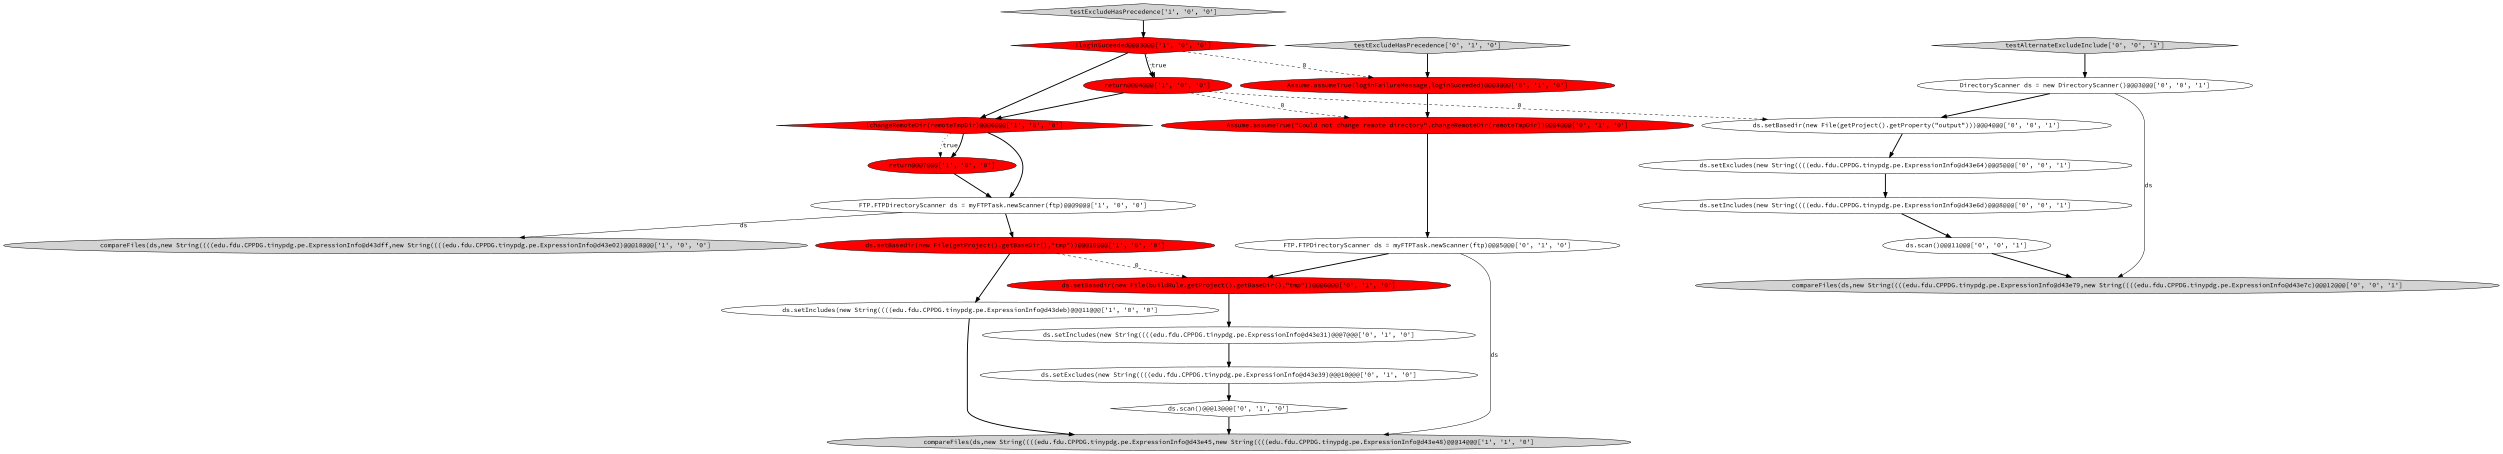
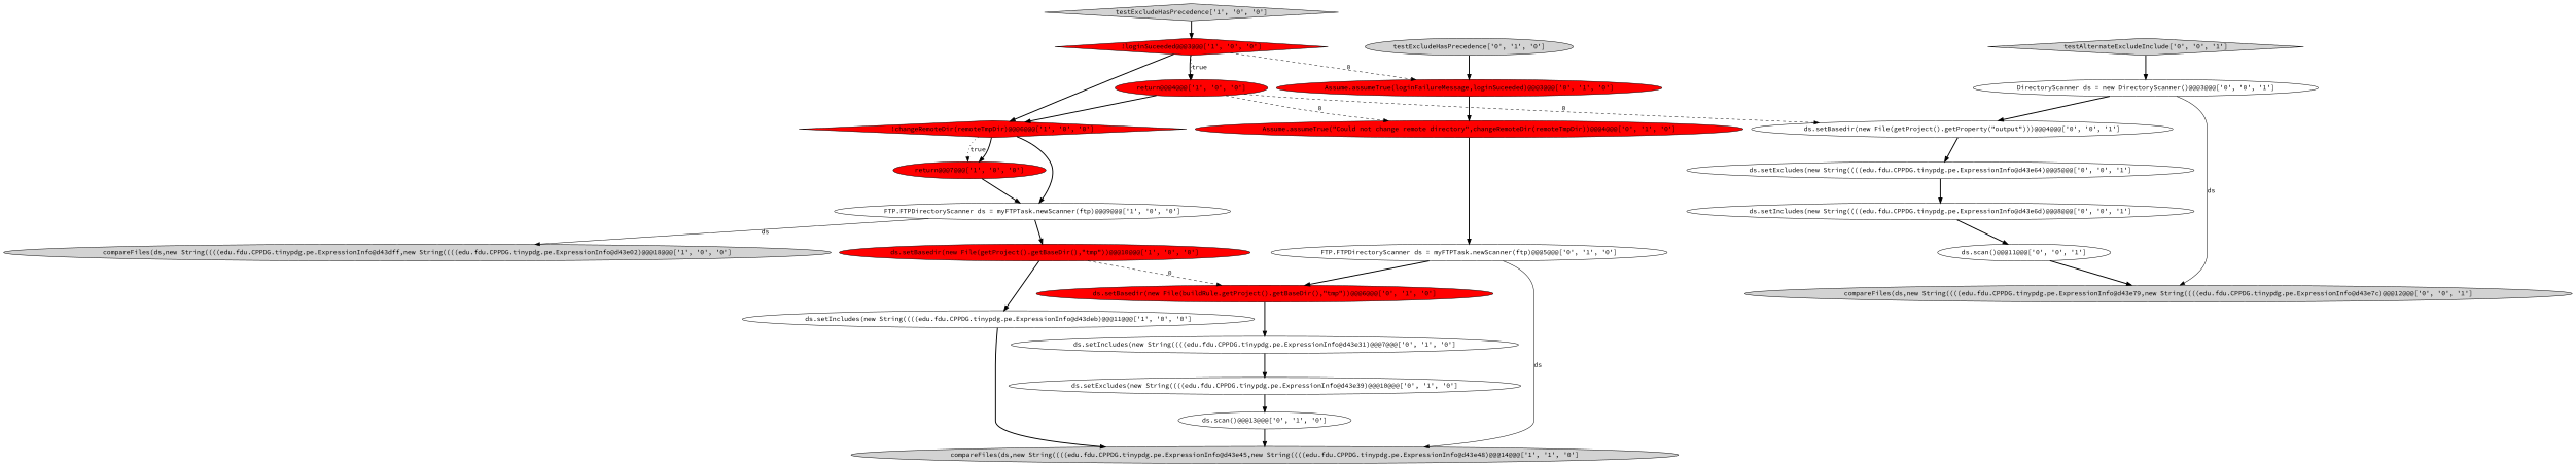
  digraph {
    fontname="Source Code Pro"
    node [fillcolor=white fontname="Source Code Pro" shape=ellipse style=filled]
    edge [fontname="Source Code Pro" style=bold]
    n1 [fillcolor=lightgray label="compareFiles(ds,new String((((edu.fdu.CPPDG.tinypdg.pe.ExpressionInfo@d43dff,new String((((edu.fdu.CPPDG.tinypdg.pe.ExpressionInfo@d43e02)@@@18@@@['1', '0', '0']"]
    n2 [fillcolor=red label="!loginSuceeded@@@3@@@['1', '0', '0']" shape=diamond]
    n3 [fillcolor=red label="Assume.assumeTrue(loginFailureMessage,loginSuceeded)@@@3@@@['0', '1', '0']"]
    n4 [fillcolor=red label="return@@@4@@@['1', '0', '0']"]
    n5 [fillcolor=red label="!changeRemoteDir(remoteTmpDir)@@@6@@@['1', '0', '0']" shape=diamond]
    n6 [fillcolor=red label="Assume.assumeTrue(\"Could not change remote directory\",changeRemoteDir(remoteTmpDir))@@@4@@@['0', '1', '0']"]
    n7 [label="ds.setBasedir(new File(getProject().getProperty(\"output\")))@@@4@@@['0', '0', '1']"]
    n8 [fillcolor=red label="return@@@7@@@['1', '0', '0']"]
    n9 [label="FTP.FTPDirectoryScanner ds = myFTPTask.newScanner(ftp)@@@9@@@['1', '0', '0']"]
    n10 [label="ds.setIncludes(new String((((edu.fdu.CPPDG.tinypdg.pe.ExpressionInfo@d43e6d)@@@8@@@['0', '0', '1']"]
    n11 [label="ds.scan()@@@11@@@['0', '0', '1']"]
    n12 [fillcolor=lightgray label="compareFiles(ds,new String((((edu.fdu.CPPDG.tinypdg.pe.ExpressionInfo@d43e79,new String((((edu.fdu.CPPDG.tinypdg.pe.ExpressionInfo@d43e7c)@@@12@@@['0', '0', '1']"]
    n13 [label="FTP.FTPDirectoryScanner ds = myFTPTask.newScanner(ftp)@@@5@@@['0', '1', '0']"]
    n14 [fillcolor=lightgray label="compareFiles(ds,new String((((edu.fdu.CPPDG.tinypdg.pe.ExpressionInfo@d43e45,new String((((edu.fdu.CPPDG.tinypdg.pe.ExpressionInfo@d43e48)@@@14@@@['1', '1', '0']"]
    n15 [fillcolor=red label="ds.setBasedir(new File(buildRule.getProject().getBaseDir(),\"tmp\"))@@@6@@@['0', '1', '0']"]
    n16 [fillcolor=lightgray label="testAlternateExcludeInclude['0', '0', '1']" shape=diamond]
    n17 [label="DirectoryScanner ds = new DirectoryScanner()@@@3@@@['0', '0', '1']"]
    n18 [label="ds.setExcludes(new String((((edu.fdu.CPPDG.tinypdg.pe.ExpressionInfo@d43e39)@@@10@@@['0', '1', '0']"]
-   n19 [label="ds.scan()@@@13@@@['0', '1', '0']" shape=diamond]
+   n19 [label="ds.scan()@@@13@@@['0', '1', '0']"]
    n20 [label="ds.setExcludes(new String((((edu.fdu.CPPDG.tinypdg.pe.ExpressionInfo@d43e64)@@@5@@@['0', '0', '1']"]
    n21 [label="ds.setIncludes(new String((((edu.fdu.CPPDG.tinypdg.pe.ExpressionInfo@d43e31)@@@7@@@['0', '1', '0']"]
    n22 [fillcolor=red label="ds.setBasedir(new File(getProject().getBaseDir(),\"tmp\"))@@@10@@@['1', '0', '0']"]
    n23 [label="ds.setIncludes(new String((((edu.fdu.CPPDG.tinypdg.pe.ExpressionInfo@d43deb)@@@11@@@['1', '0', '0']"]
    n24 [fillcolor=lightgray label="testExcludeHasPrecedence['1', '0', '0']" shape=diamond]
-   n25 [fillcolor=lightgray label="testExcludeHasPrecedence['0', '1', '0']" shape=diamond]
+   n25 [fillcolor=lightgray label="testExcludeHasPrecedence['0', '1', '0']"]
    n2 -> n3 [label=0 style=dashed]
    n2 -> n4 [label=true style=dotted]
    n2 -> n4
    n2 -> n5
    n3 -> n6
    n4 -> n5
    n4 -> n6 [label=0 style=dashed]
    n4 -> n7 [label=0 style=dashed]
    n5 -> n8 [label=true style=dotted]
    n5 -> n8
    n5 -> n9
    n6 -> n13
    n7 -> n20
    n8 -> n9
    n9 -> n1 [label=ds style=solid]
    n9 -> n22
    n10 -> n11
    n11 -> n12
    n13 -> n14 [label=ds style=solid]
    n13 -> n15
    n15 -> n21
    n16 -> n17
    n17 -> n7
    n17 -> n12 [label=ds style=solid]
    n18 -> n19
    n19 -> n14
    n20 -> n10
    n21 -> n18
    n22 -> n15 [label=0 style=dashed]
    n22 -> n23
    n23 -> n14
    n24 -> n2
    n25 -> n3
  }
